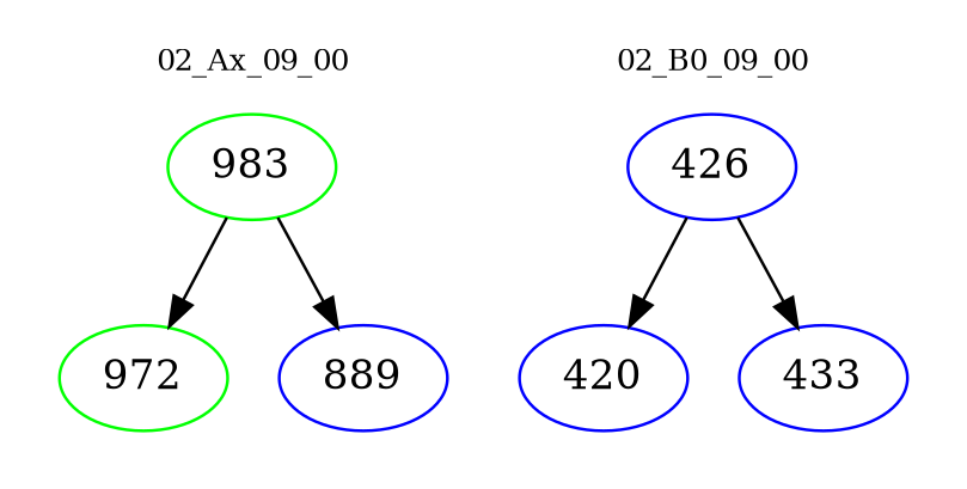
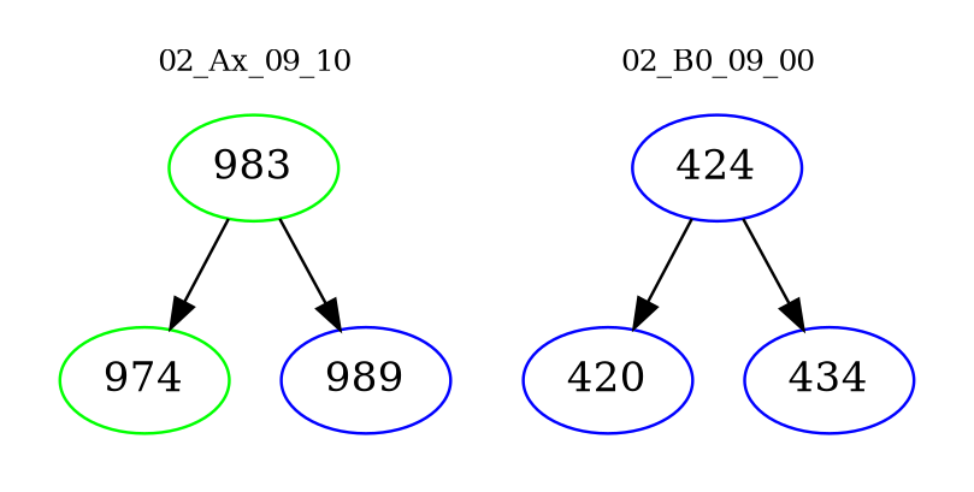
  digraph {
    node [color=blue]
    edge [color=black]
    n1 [color=green label=983]
-   n2 [color=green label=972]
-   n3 [label=889]
-   n4 [label=426]
+   n2 [color=green label=974]
+   n3 [label=989]
+   n4 [label=424]
    n5 [label=420]
-   n6 [label=433]
+   n6 [label=434]
    subgraph cluster_1 {
      color=white
      fontsize=10
-     label="02_Ax_09_00"
+     label="02_Ax_09_10"
      n1
      n2
      n3
    }
    subgraph cluster_2 {
      color=white
      fontsize=10
      label="02_B0_09_00"
      n4
      n5
      n6
    }
    n1 -> n2
    n1 -> n3
    n4 -> n5
    n4 -> n6
  }
